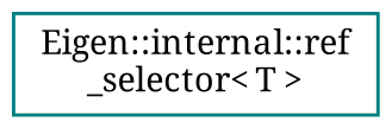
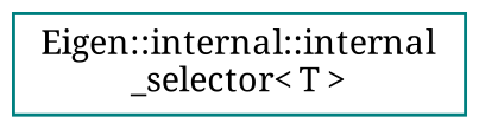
  digraph {
    rankdir=TB
    fontname="Noto Serif"
-   n1 [color=teal fillcolor=white fontname="Noto Serif" fontsize=10 height=0.2 label="Eigen::internal::ref\l_selector\< T \>" shape=box style=filled width=0.4]
+   n1 [color=teal fillcolor=white fontname="Noto Serif" fontsize=10 height=0.2 label="Eigen::internal::internal\l_selector\< T \>" shape=box style=filled width=0.4]
  }
